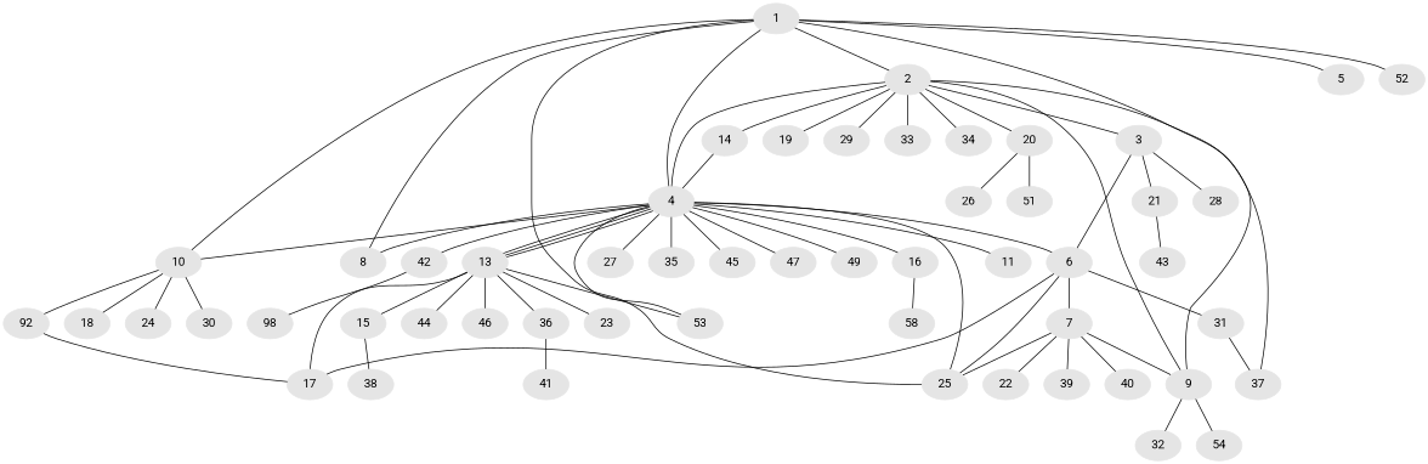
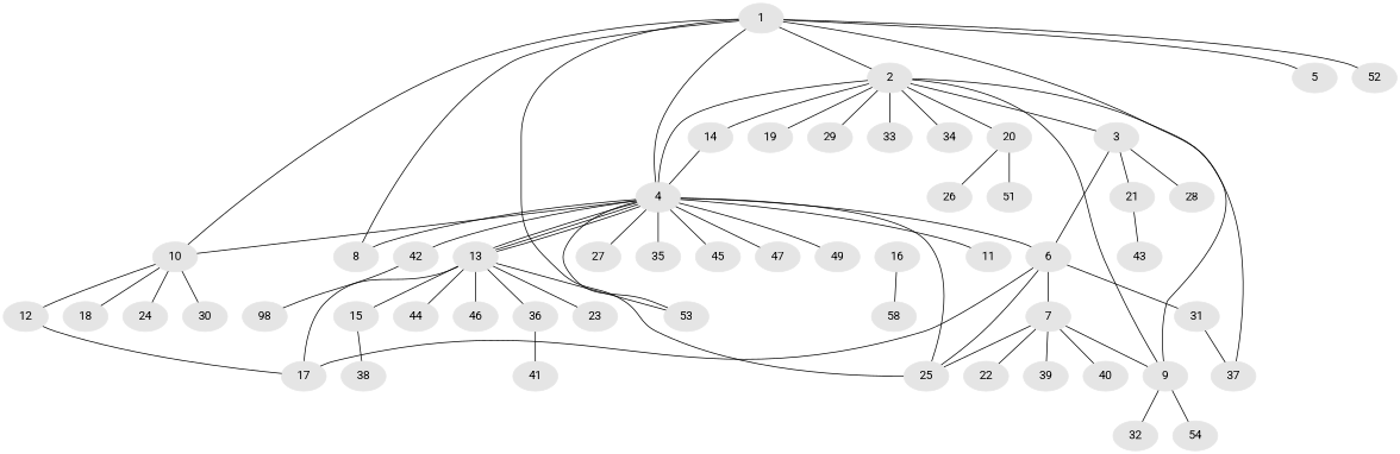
  graph {
    fontname=Roboto
    node [color=gray90 fontname=Roboto style=filled]
    edge [fontname=Roboto]
    1
    2
    4
    5
    8
    9
    10
    25
    52
    3
    14
    19
    20
    29
    33
    34
    37
    6
    11
    13
    16
    27
    35
    42
    45
    47
    49
    53
    32
    54
-   12 [label=92]
+   12
    18
    24
    30
    21
    28
    26
    51
    7
    17
    31
    43
    15
    23
    36
    44
    46
    n48 [label=58]
    n49 [label=98]
    22
    39
    40
    38
    41
    1 -- 2
    1 -- 4
    1 -- 5
    1 -- 8
    1 -- 9
    1 -- 10
    1 -- 25
    1 -- 52
    2 -- 4
    2 -- 9
    2 -- 3
    2 -- 14
    2 -- 19
    2 -- 20
    2 -- 29
    2 -- 33
    2 -- 34
    2 -- 37
    4 -- 8
    4 -- 10
    4 -- 25
    4 -- 6
    4 -- 11
    4 -- 13
    4 -- 13
    4 -- 13
-   4 -- 16
    4 -- 27
    4 -- 35
    4 -- 42
    4 -- 45
    4 -- 47
    4 -- 49
    4 -- 53
    9 -- 32
    9 -- 54
    10 -- 12
    10 -- 18
    10 -- 24
    10 -- 30
    3 -- 6
    3 -- 21
    3 -- 28
    14 -- 4
    20 -- 26
    20 -- 51
    6 -- 25
    6 -- 7
    6 -- 17
    6 -- 31
    13 -- 53
    13 -- 17
    13 -- 15
    13 -- 23
    13 -- 36
    13 -- 44
    13 -- 46
    16 -- n48
    42 -- n49
    12 -- 17
    21 -- 43
    7 -- 9
    7 -- 25
    7 -- 22
    7 -- 39
    7 -- 40
    31 -- 37
    15 -- 38
    36 -- 41
  }
